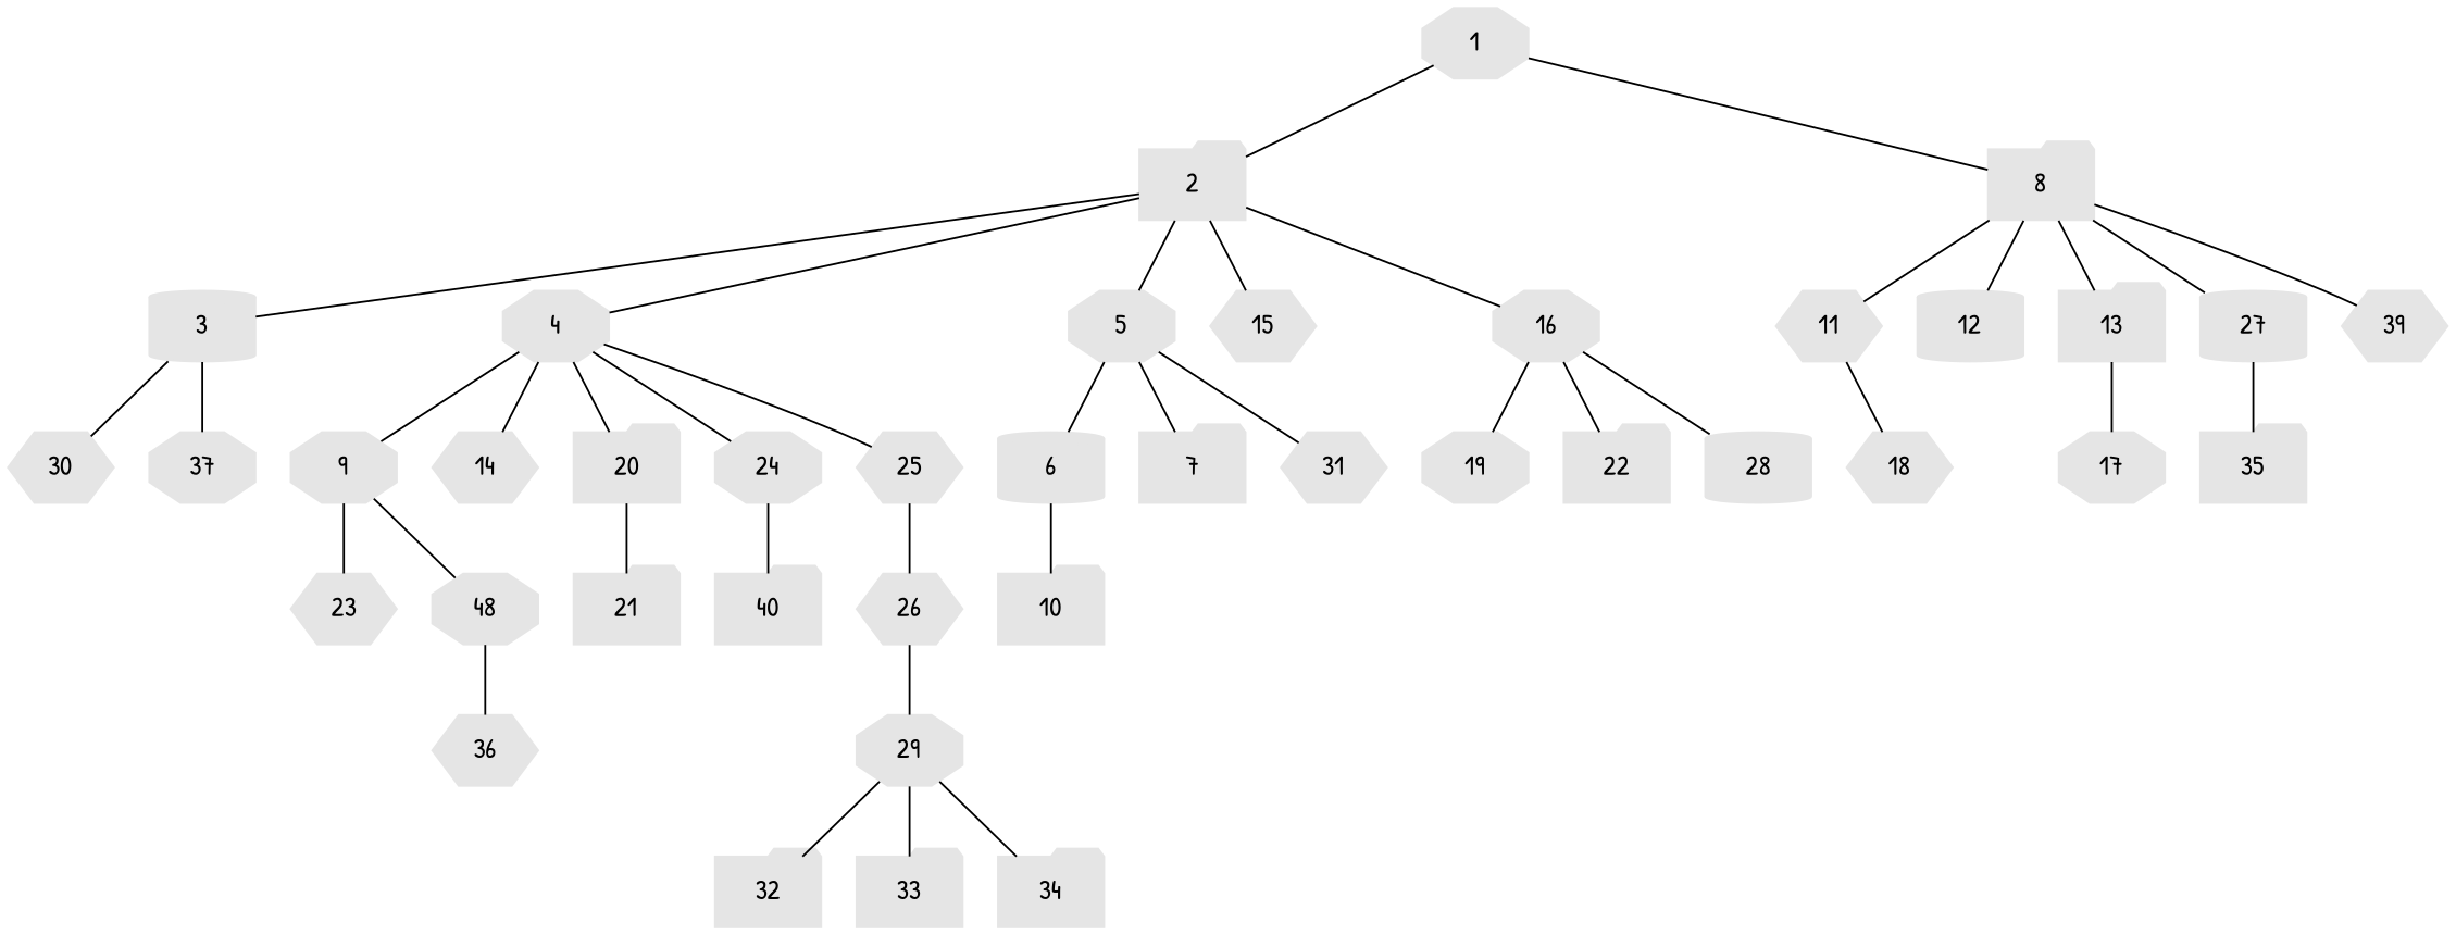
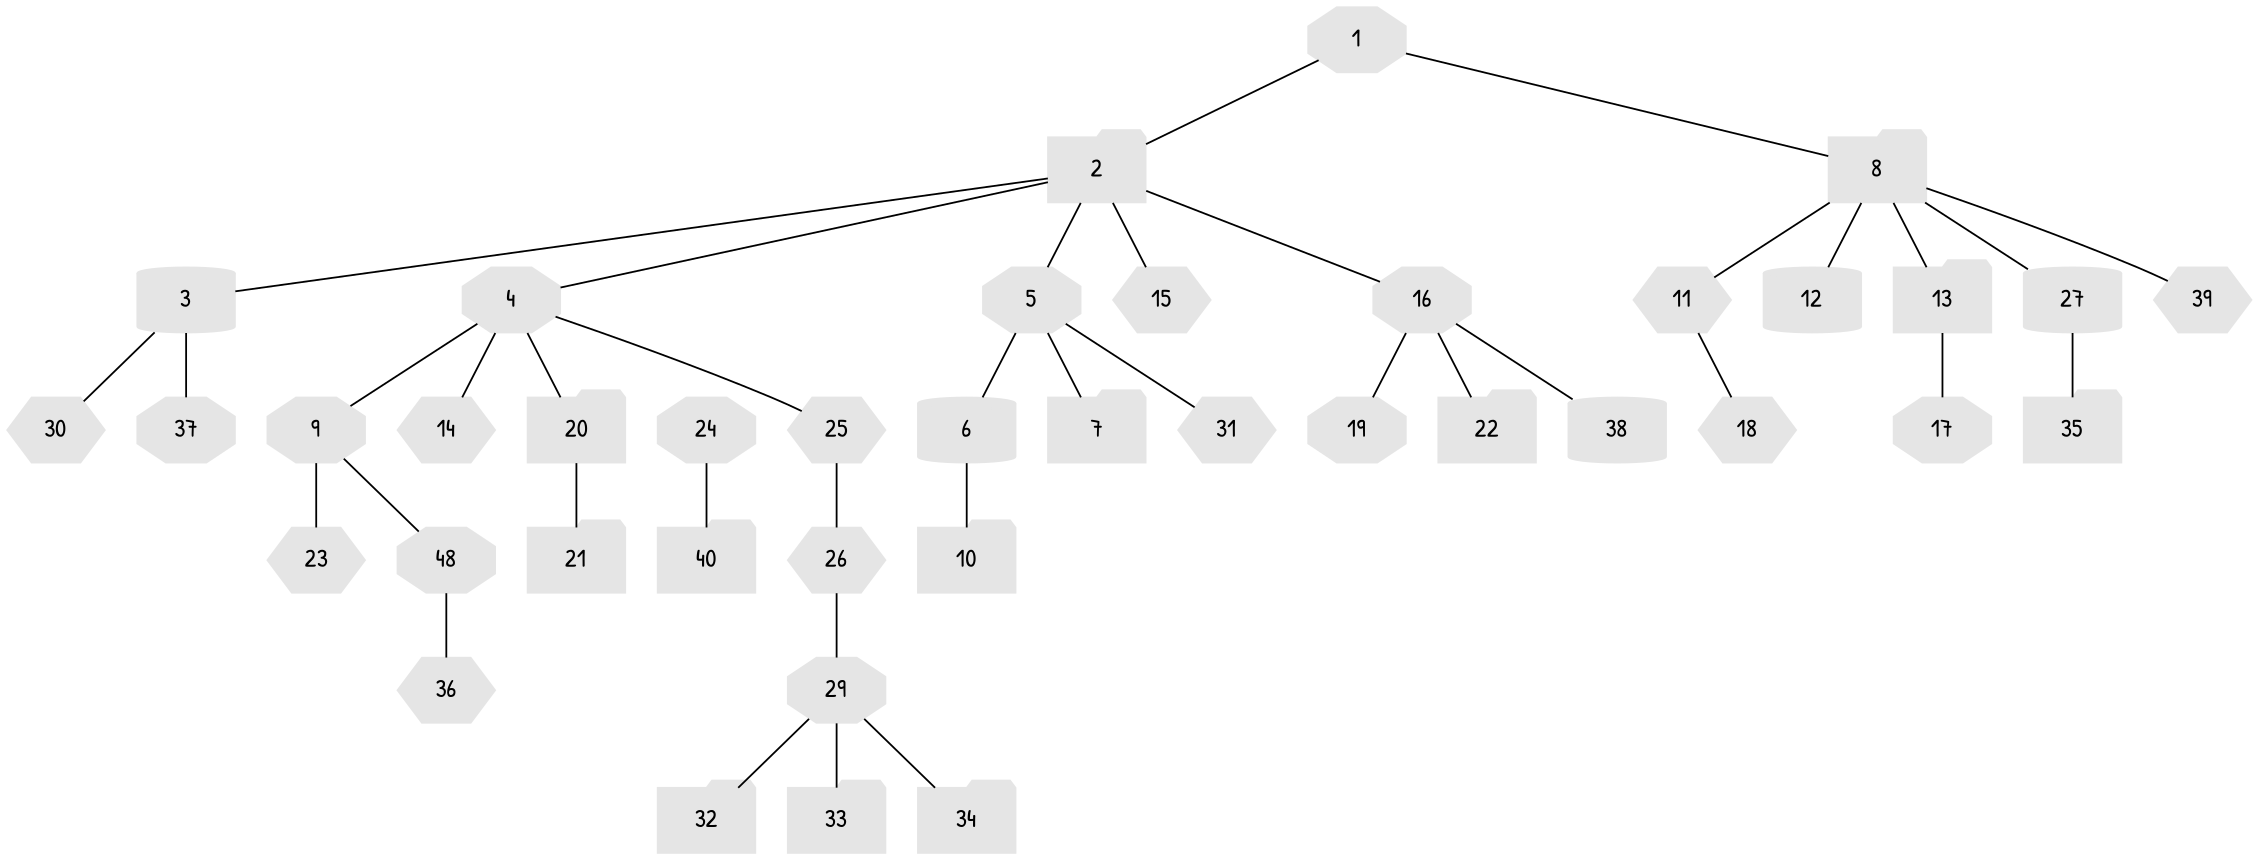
  graph {
    fontname="Patrick Hand"
    node [color=gray90 fontname="Patrick Hand" shape=folder style=filled]
    edge [fontname="Patrick Hand" weight=1.0]
    1 [shape=octagon]
    2
    8
    3 [shape=cylinder]
    4 [shape=octagon]
    5 [shape=octagon]
    15 [shape=hexagon]
    16 [shape=octagon]
    11 [shape=hexagon]
    12 [shape=cylinder]
    13
    27 [shape=cylinder]
    39 [shape=hexagon]
    30 [shape=hexagon]
    37 [shape=octagon]
    9 [shape=octagon]
    14 [shape=hexagon]
    20
    24 [shape=octagon]
    25 [shape=hexagon]
    6 [shape=cylinder]
    7
    31 [shape=hexagon]
    19 [shape=octagon]
    22
-   38 [shape=cylinder label=28]
+   38 [shape=cylinder]
    23 [shape=hexagon]
    n28 [label=48 shape=octagon]
    21
    40
    10
    18 [shape=hexagon]
    17 [shape=octagon]
    35
    36 [shape=hexagon]
    26 [shape=hexagon]
    29 [shape=octagon]
    32
    33
    34
    1 -- 2
    1 -- 8
    2 -- 3
    2 -- 4
    2 -- 5
    2 -- 15
    2 -- 16
    8 -- 11
    8 -- 12
    8 -- 13
    8 -- 27
    8 -- 39
    3 -- 30
    3 -- 37
    4 -- 9
    4 -- 14 [weight=3.0]
    4 -- 20
-   4 -- 24
    4 -- 25
    5 -- 6 [weight=2.0]
    5 -- 7
    5 -- 31
    16 -- 19
    16 -- 22
    16 -- 38
    11 -- 18
    13 -- 17 [weight=2.0]
    27 -- 35
    9 -- 23 [weight=2.0]
    9 -- n28
    20 -- 21 [weight=4.0]
    24 -- 40
    25 -- 26
    6 -- 10 [weight=2.0]
    n28 -- 36 [weight=2.0]
    26 -- 29
    29 -- 32
    29 -- 33
    29 -- 34
  }
